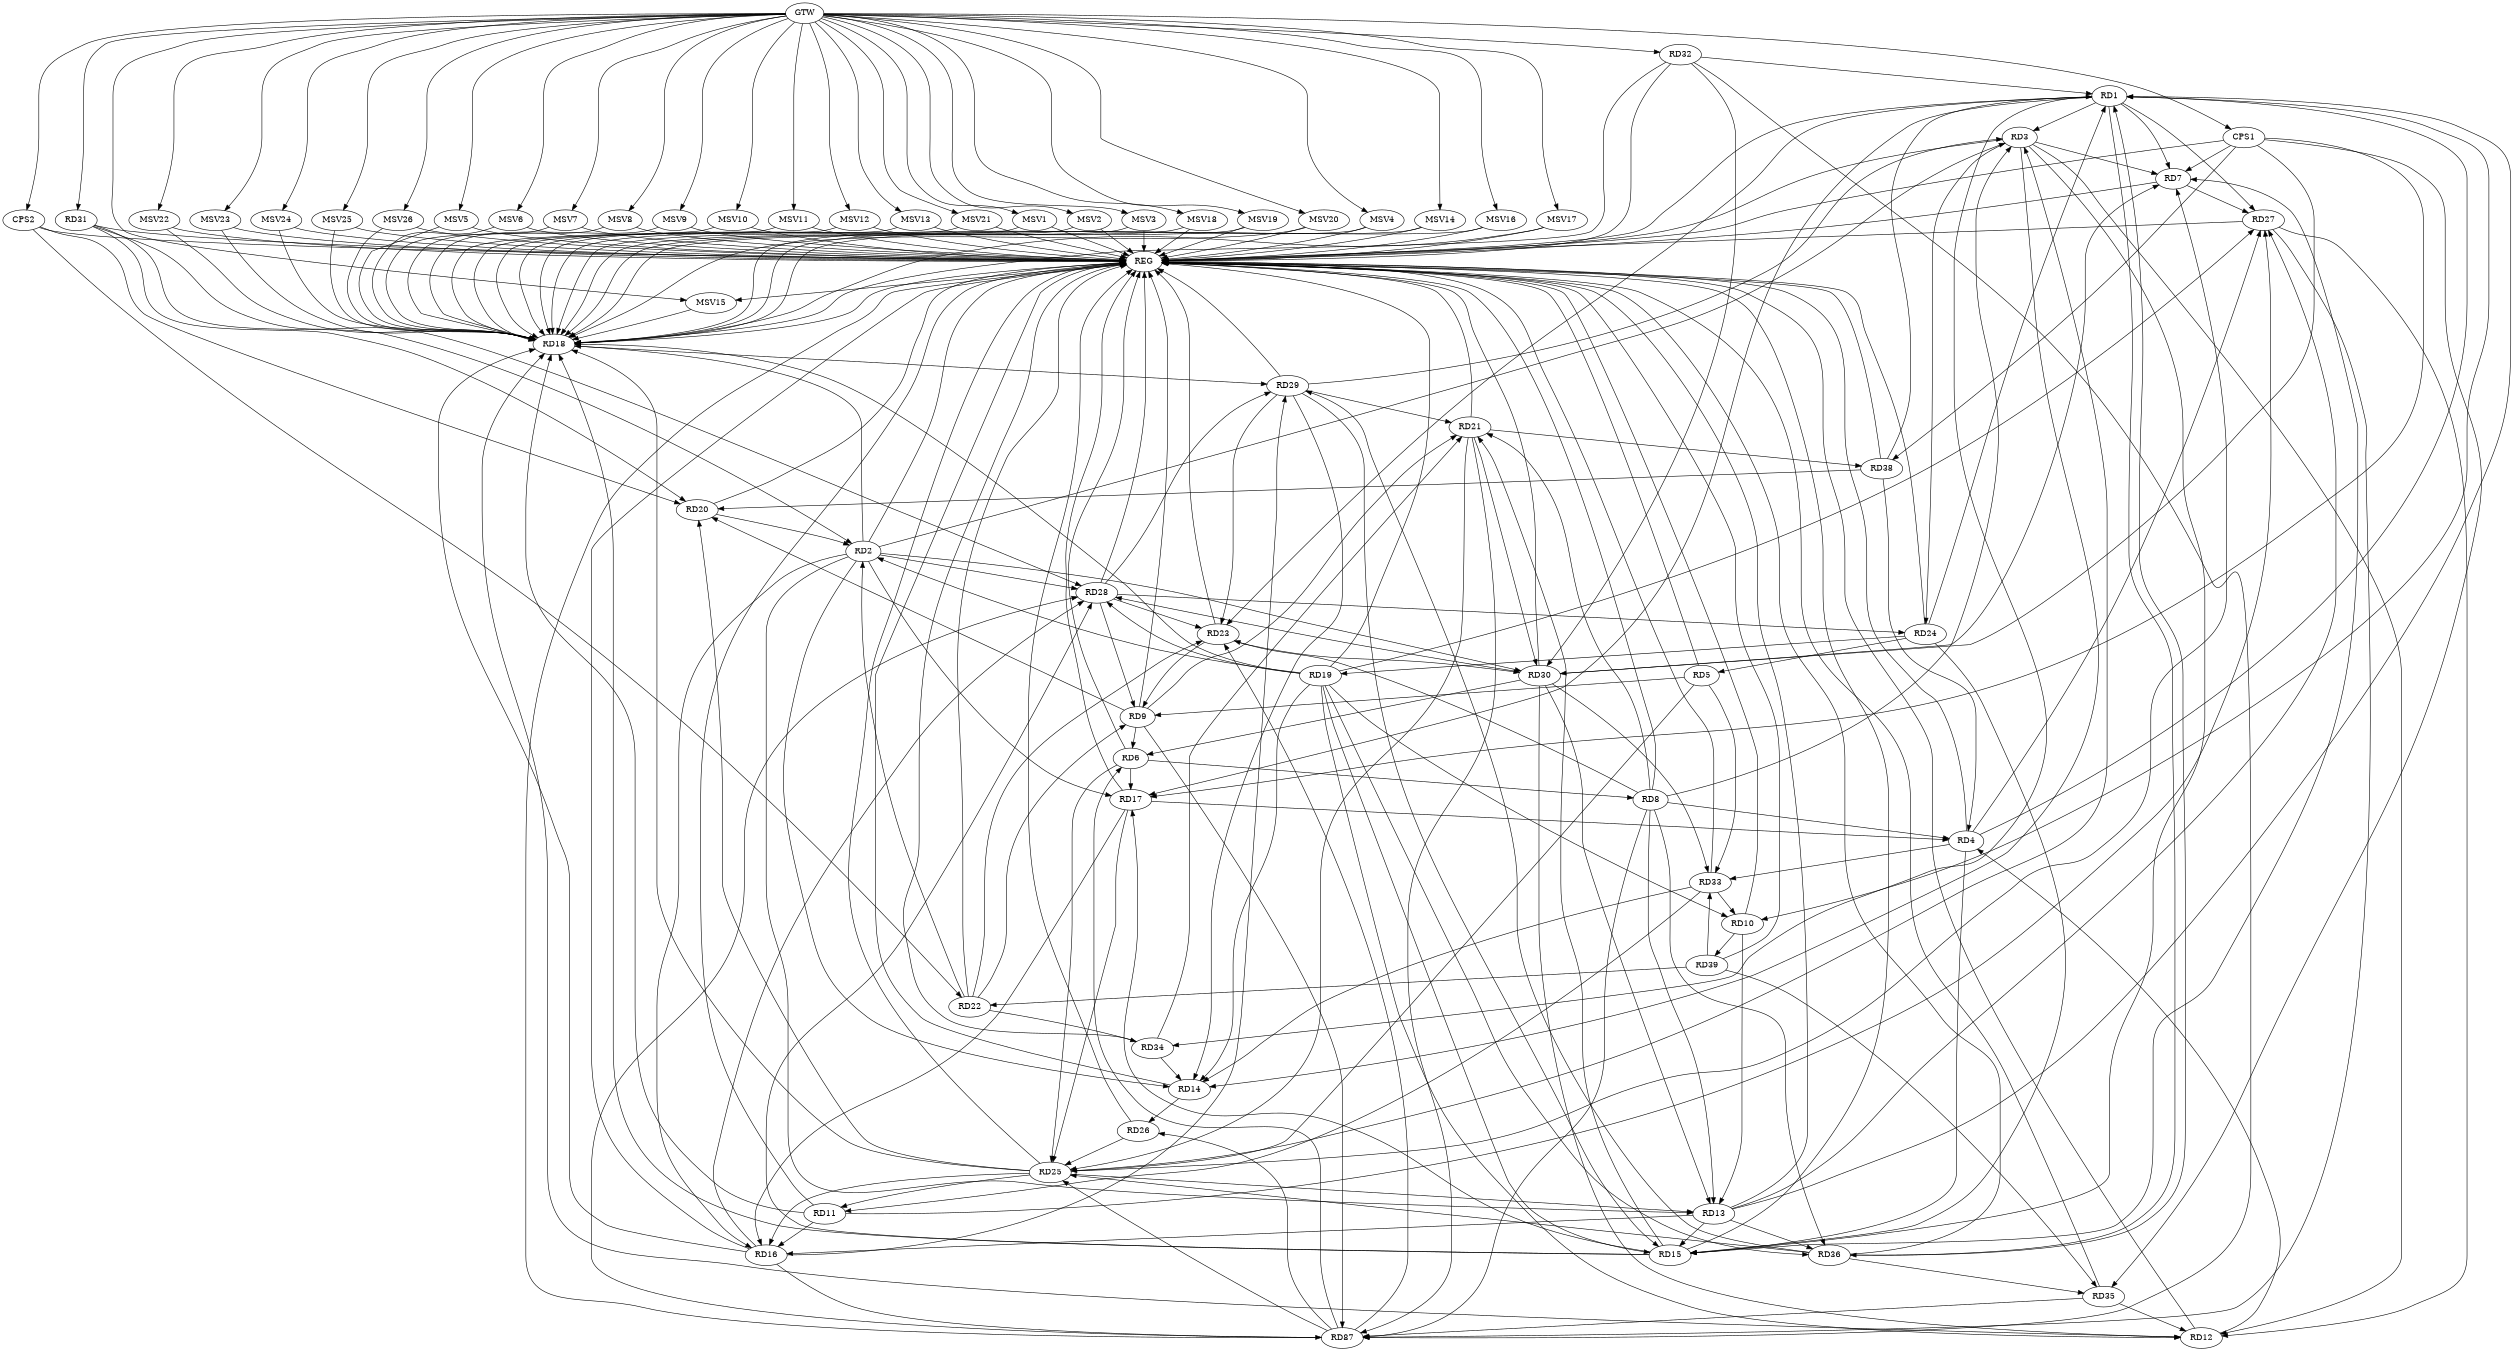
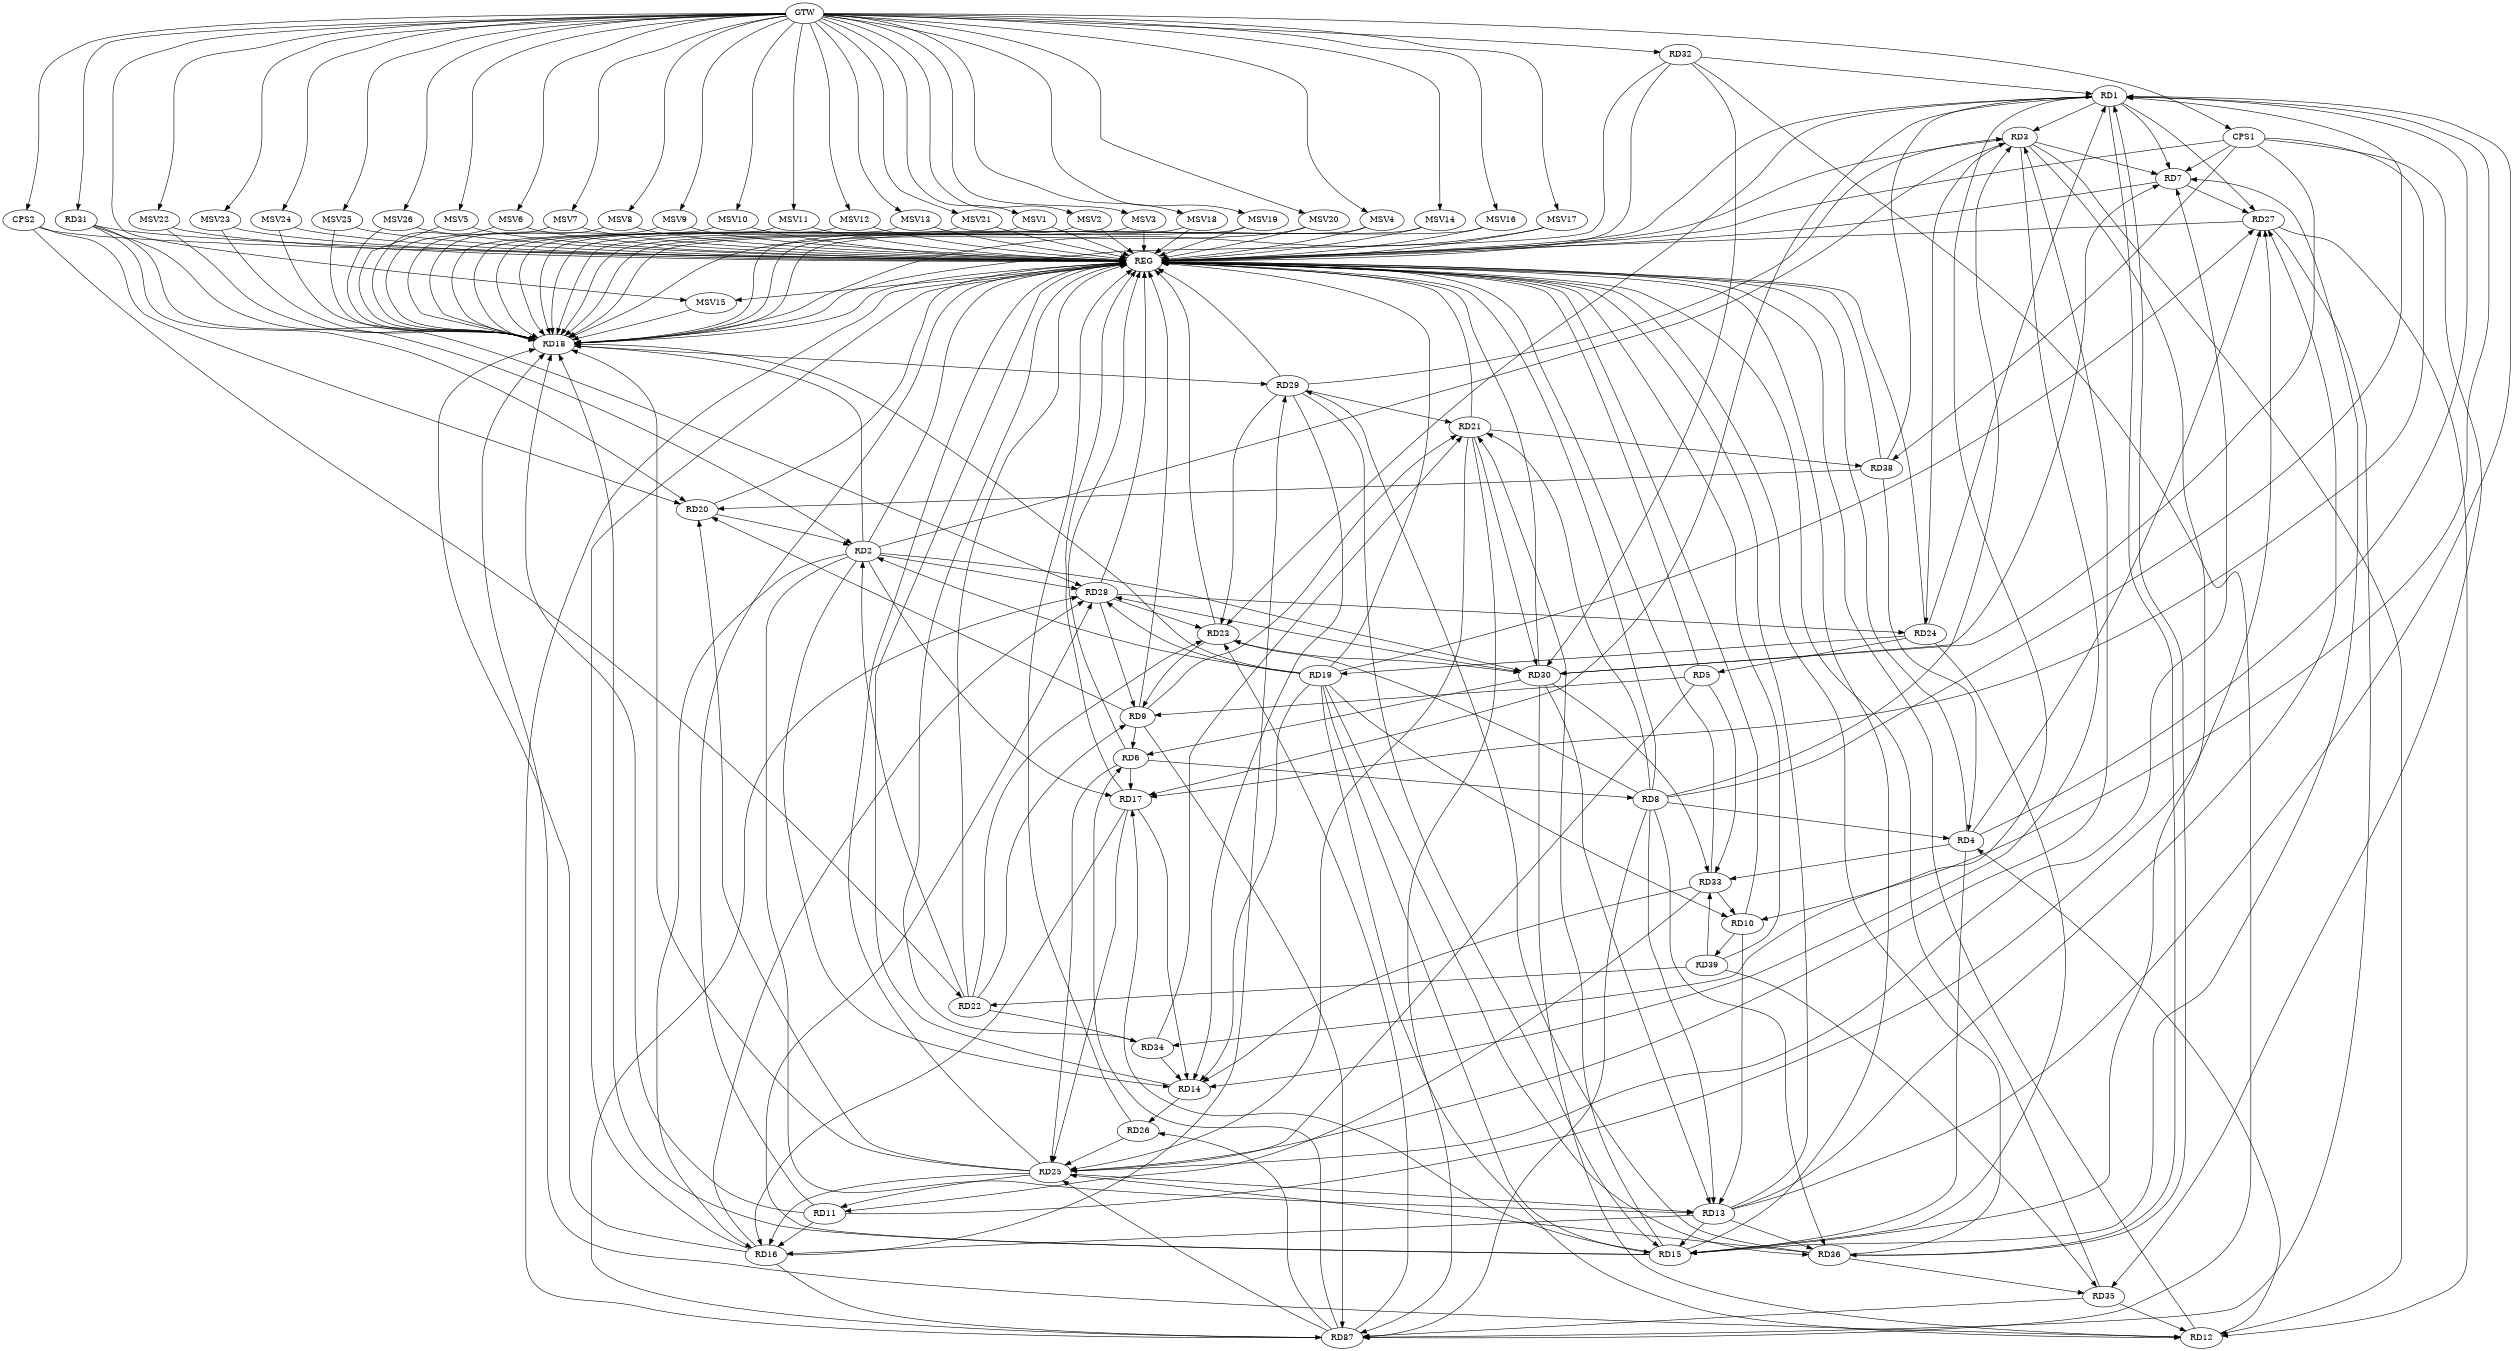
  strict digraph {
    n1 [label=RD1]
    n2 [label=RD3]
    n3 [label=RD7]
    n4 [label=RD10]
    n5 [label=RD17]
    n6 [label=RD23]
    n7 [label=RD27]
    n8 [label=RD34]
    n9 [label=RD36]
    n10 [label=REG]
    n11 [label=RD14]
    n12 [label=RD12]
    n13 [label=RD15]
    n14 [label=RD24]
    n15 [label=RD13]
    n16 [label=RD39]
    n17 [label=RD16]
    n18 [label=RD25]
    n19 [label=RD30]
    n20 [label=RD9]
    n21 [label=RD87]
    n22 [label=RD21]
    n23 [label=RD29]
    n24 [label=RD35]
    n25 [label=MSV15]
    n26 [label=RD2]
    n27 [label=RD18]
    n28 [label=RD28]
    n29 [label=RD26]
    n30 [label=RD33]
    n31 [label=RD6]
    n32 [label=RD4]
    n33 [label=RD5]
    n34 [label=RD19]
    n35 [label=RD11]
    n36 [label=RD20]
    n37 [label=RD8]
    n38 [label=RD38]
    n39 [label=RD22]
    n40 [label=RD31]
    n41 [label=RD32]
    n42 [label=CPS1]
    n43 [label=CPS2]
    n44 [label=GTW]
    n45 [label=MSV1]
    n46 [label=MSV2]
    n47 [label=MSV3]
    n48 [label=MSV4]
    n49 [label=MSV5]
    n50 [label=MSV6]
    n51 [label=MSV7]
    n52 [label=MSV8]
    n53 [label=MSV9]
    n54 [label=MSV10]
    n55 [label=MSV11]
    n56 [label=MSV12]
    n57 [label=MSV13]
    n58 [label=MSV14]
    n59 [label=MSV16]
    n60 [label=MSV17]
    n61 [label=MSV18]
    n62 [label=MSV19]
    n63 [label=MSV20]
    n64 [label=MSV21]
    n65 [label=MSV22]
    n66 [label=MSV23]
    n67 [label=MSV24]
    n68 [label=MSV25]
    n69 [label=MSV26]
    n1 -> n2
    n1 -> n3
    n1 -> n4
    n1 -> n5
    n1 -> n6
    n1 -> n7
    n1 -> n8
    n1 -> n9
    n1 -> n10
    n2 -> n3
    n2 -> n10
    n2 -> n11
    n2 -> n12
    n2 -> n13
    n2 -> n14
    n3 -> n7
    n3 -> n10
    n4 -> n10
    n4 -> n15
    n4 -> n16
    n5 -> n10
-   n5 -> n32
+   n5 -> n11
    n5 -> n17
    n5 -> n18
    n6 -> n10
    n6 -> n19
    n6 -> n20
    n7 -> n10
    n7 -> n12
    n7 -> n21
    n8 -> n10
    n8 -> n11
    n8 -> n22
    n9 -> n1
    n9 -> n10
    n9 -> n18
    n9 -> n23
    n9 -> n24
    n10 -> n25
    n11 -> n10
    n11 -> n29
    n12 -> n10
    n12 -> n27
    n12 -> n32
    n13 -> n3
    n13 -> n5
    n13 -> n10
    n13 -> n22
    n13 -> n27
    n13 -> n28
    n14 -> n1
    n14 -> n10
    n14 -> n13
    n14 -> n33
    n14 -> n34
    n15 -> n1
    n15 -> n7
    n15 -> n9
    n15 -> n10
    n15 -> n13
    n15 -> n17
    n16 -> n10
    n16 -> n24
    n16 -> n30
    n16 -> n39
    n17 -> n10
    n17 -> n21
    n17 -> n23
    n17 -> n27
    n17 -> n28
    n18 -> n2
    n18 -> n3
    n18 -> n10
    n18 -> n15
    n18 -> n17
    n18 -> n27
    n18 -> n35
    n18 -> n36
    n19 -> n3
    n19 -> n10
    n19 -> n12
    n19 -> n15
    n19 -> n28
    n19 -> n30
    n19 -> n31
    n20 -> n10
    n20 -> n21
    n20 -> n22
    n20 -> n31
    n20 -> n36
    n21 -> n6
    n21 -> n10
    n21 -> n18
    n21 -> n28
    n21 -> n29
    n21 -> n31
    n22 -> n10
    n22 -> n18
    n22 -> n19
    n22 -> n21
    n22 -> n38
    n23 -> n2
    n23 -> n6
    n23 -> n10
    n23 -> n11
    n23 -> n13
    n23 -> n22
    n24 -> n10
    n24 -> n12
    n24 -> n21
    n25 -> n27
    n26 -> n2
    n26 -> n5
    n26 -> n10
    n26 -> n11
    n26 -> n15
    n26 -> n17
    n26 -> n19
    n26 -> n27
    n26 -> n28
    n27 -> n10
    n27 -> n23
    n28 -> n6
    n28 -> n10
    n28 -> n14
    n28 -> n20
-   n28 -> n23
    n29 -> n10
    n29 -> n18
    n30 -> n4
    n30 -> n10
    n30 -> n11
    n30 -> n35
    n31 -> n5
    n31 -> n10
    n31 -> n18
    n31 -> n37
    n32 -> n1
    n32 -> n7
    n32 -> n10
    n32 -> n13
    n32 -> n30
    n33 -> n10
    n33 -> n18
    n33 -> n20
    n33 -> n30
    n34 -> n4
    n34 -> n7
    n34 -> n9
    n34 -> n10
    n34 -> n11
    n34 -> n12
    n34 -> n13
    n34 -> n26
    n34 -> n27
    n34 -> n28
    n35 -> n7
    n35 -> n10
    n35 -> n17
    n35 -> n27
    n36 -> n10
    n36 -> n26
+   n37 -> n1
    n37 -> n2
    n37 -> n6
    n37 -> n9
    n37 -> n10
    n37 -> n15
    n37 -> n21
    n37 -> n22
    n37 -> n32
    n38 -> n1
    n38 -> n10
    n38 -> n32
    n38 -> n36
    n39 -> n6
    n39 -> n8
    n39 -> n10
    n39 -> n20
    n39 -> n26
    n40 -> n10
    n40 -> n26
    n40 -> n28
    n40 -> n36
    n41 -> n1
    n41 -> n10
    n41 -> n19
    n41 -> n21
    n41 -> n27
    n42 -> n3
    n42 -> n5
    n42 -> n10
    n42 -> n19
    n42 -> n24
    n42 -> n38
    n43 -> n10
    n43 -> n36
    n43 -> n39
    n44 -> n25
    n44 -> n40
    n44 -> n41
    n44 -> n42
    n44 -> n43
    n44 -> n45
    n44 -> n46
    n44 -> n47
    n44 -> n48
    n44 -> n49
    n44 -> n50
    n44 -> n51
    n44 -> n52
    n44 -> n53
    n44 -> n54
    n44 -> n55
    n44 -> n56
    n44 -> n57
    n44 -> n58
    n44 -> n59
    n44 -> n60
    n44 -> n61
    n44 -> n62
    n44 -> n63
    n44 -> n64
    n44 -> n65
    n44 -> n66
    n44 -> n67
    n44 -> n68
    n44 -> n69
    n45 -> n10
    n45 -> n27
    n46 -> n10
    n46 -> n27
    n47 -> n10
    n47 -> n27
    n48 -> n10
    n48 -> n27
    n49 -> n10
    n49 -> n27
    n50 -> n10
    n50 -> n27
    n51 -> n10
    n51 -> n27
    n52 -> n10
    n52 -> n27
    n53 -> n10
    n53 -> n27
    n54 -> n10
    n54 -> n27
    n55 -> n10
    n55 -> n27
    n56 -> n10
    n56 -> n27
    n57 -> n10
    n57 -> n27
    n58 -> n10
    n58 -> n27
    n59 -> n10
    n59 -> n27
    n60 -> n10
    n60 -> n27
    n61 -> n10
    n61 -> n27
    n62 -> n10
    n62 -> n27
    n63 -> n10
    n63 -> n27
    n64 -> n10
    n64 -> n27
    n65 -> n10
    n65 -> n27
    n66 -> n10
    n66 -> n27
    n67 -> n10
    n67 -> n27
    n68 -> n10
    n68 -> n27
    n69 -> n10
    n69 -> n27
  }
